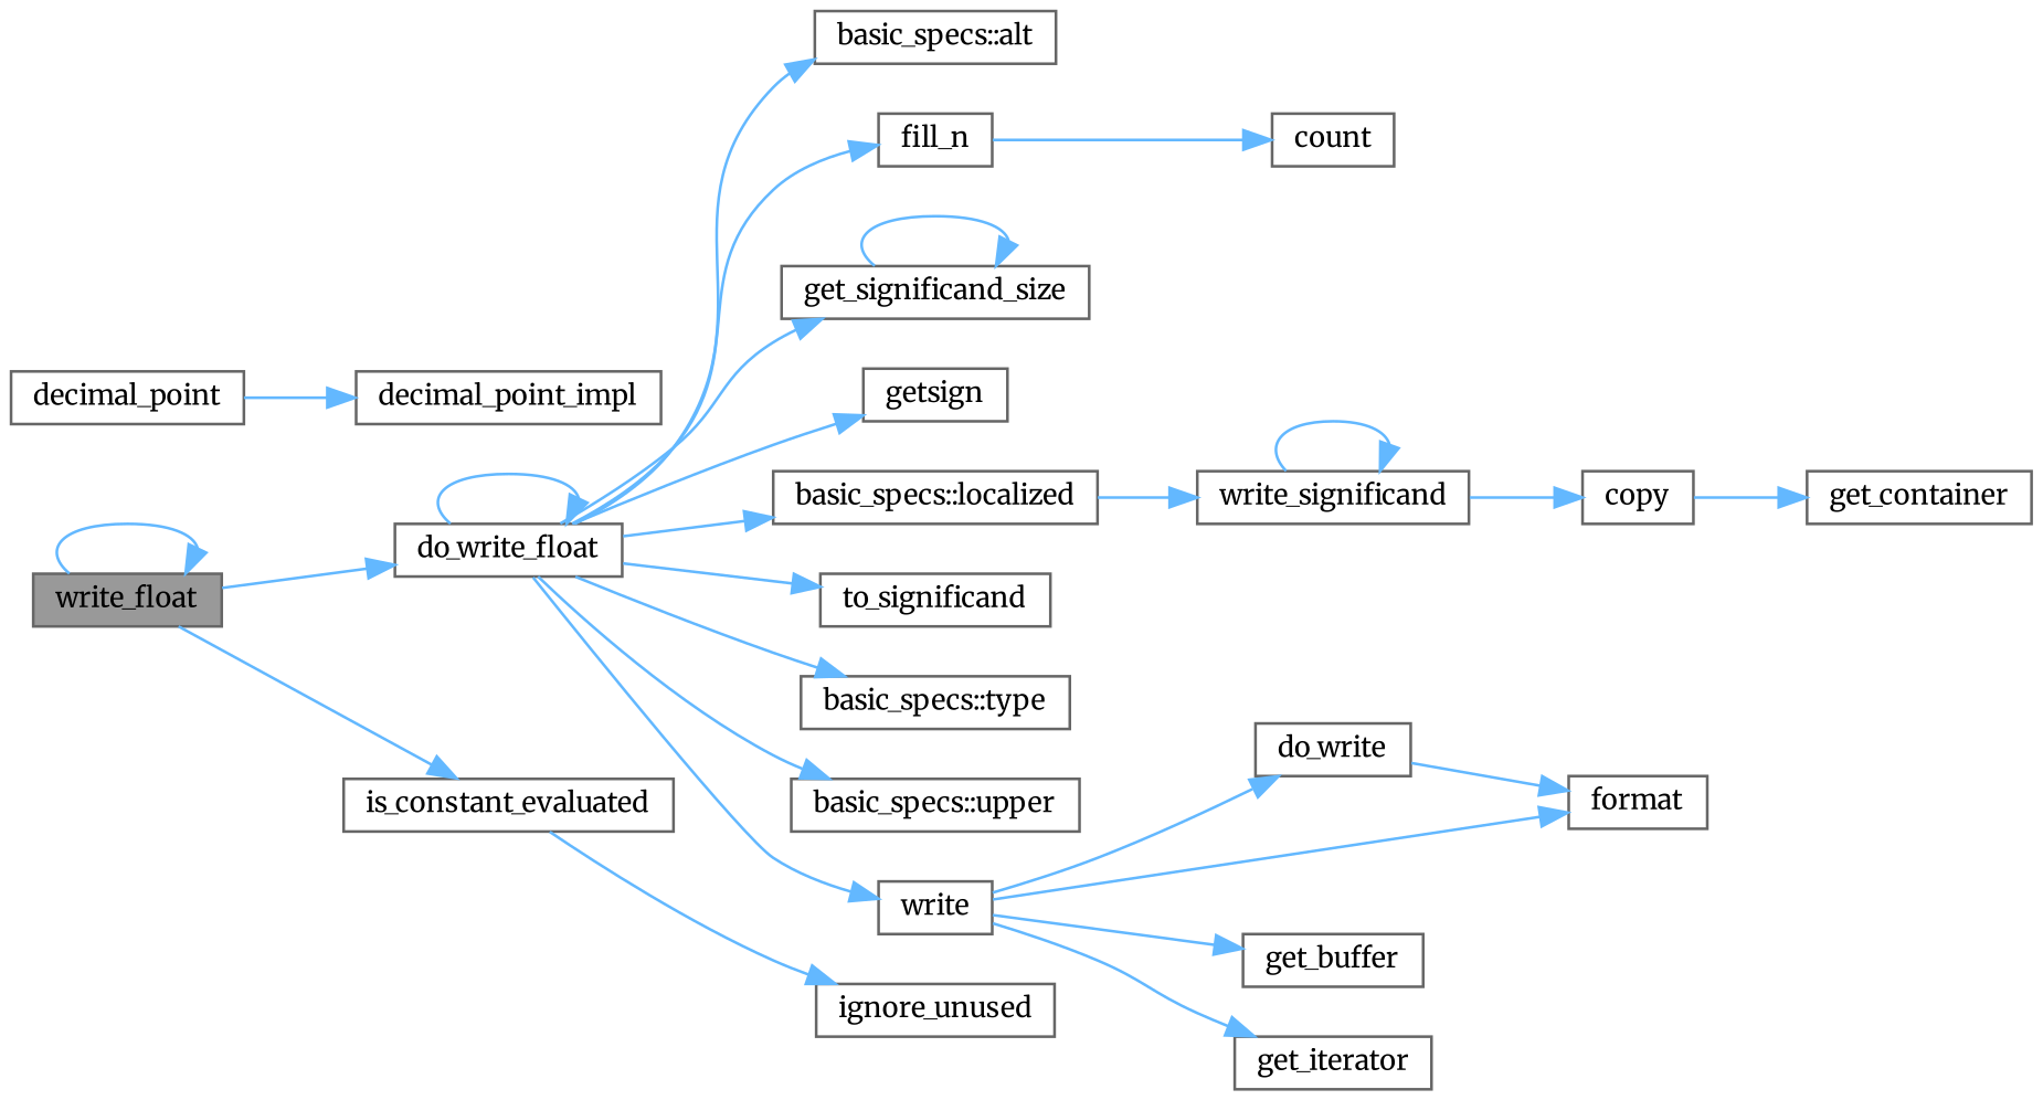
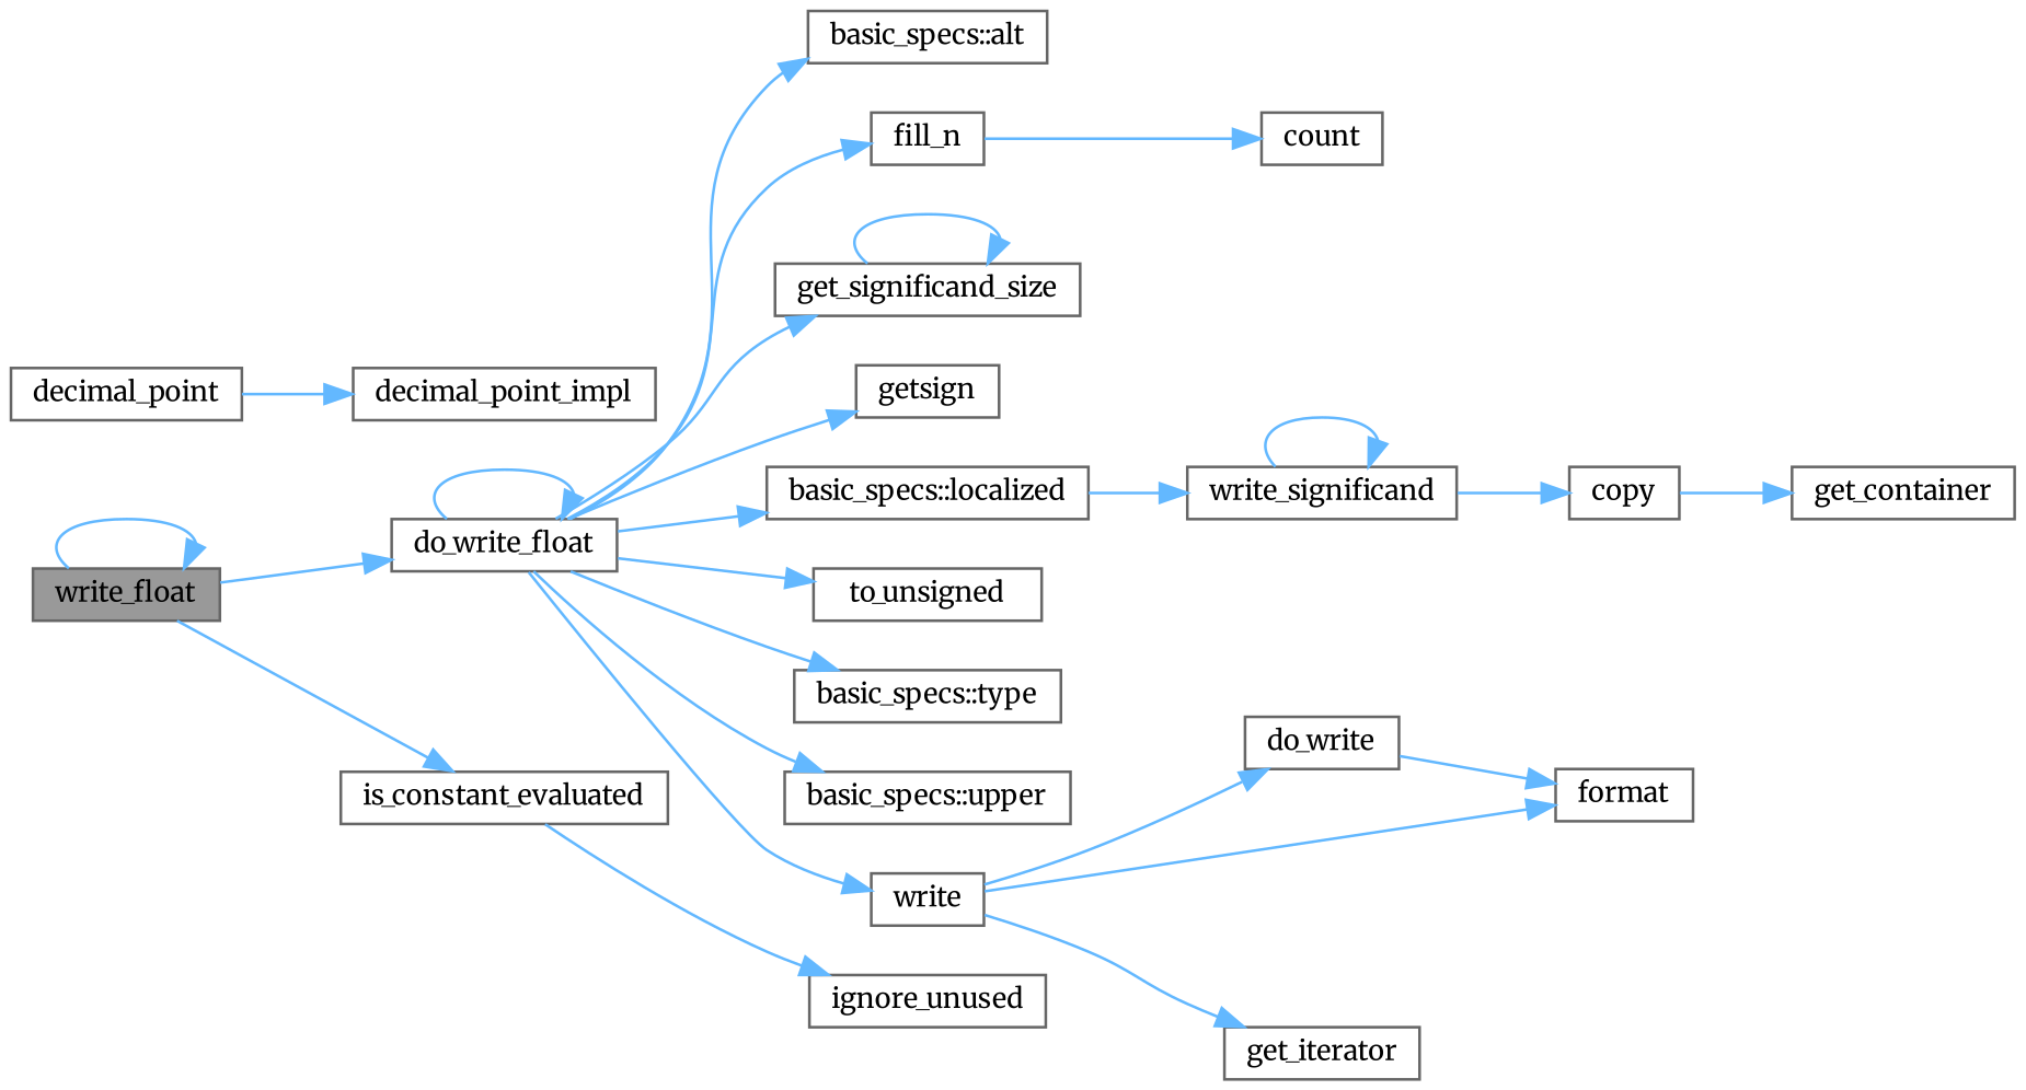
  digraph {
    fontname=Merriweather
    rankdir=LR
    node [color=grey40 fillcolor=white fontname=Merriweather fontsize=10 shape=box style=filled]
    edge [color=steelblue1 fontname=Merriweather fontsize=10 labelfontname=Helvetica labelfontsize=10 style=solid]
    n1 [color=gray40 fillcolor=grey60 fontcolor=black height=0.2 label=write_float width=0.4]
    n2 [height=0.2 label=do_write_float width=0.4]
    n3 [height=0.2 label=is_constant_evaluated width=0.4]
    n4 [height=0.2 label="basic_specs::alt" width=0.4]
    n5 [height=0.2 label=fill_n width=0.4]
    n6 [height=0.2 label=get_significand_size width=0.4]
    n7 [height=0.2 label=getsign width=0.4]
    n8 [height=0.2 label="basic_specs::localized" width=0.4]
-   n9 [height=0.2 label=to_significand width=0.4]
+   n9 [height=0.2 label=to_unsigned width=0.4]
    n10 [height=0.2 label="basic_specs::type" width=0.4]
    n11 [height=0.2 label="basic_specs::upper" width=0.4]
    n12 [height=0.2 label=write width=0.4]
    n13 [height=0.2 label=ignore_unused width=0.4]
    n14 [height=0.2 label=decimal_point width=0.4]
    n15 [height=0.2 label=decimal_point_impl width=0.4]
    n16 [height=0.2 label=count width=0.4]
    n17 [height=0.2 label=write_significand width=0.4]
    n18 [height=0.2 label=do_write width=0.4]
    n19 [height=0.2 label=format width=0.4]
-   n20 [height=0.2 label=get_buffer width=0.4]
    n21 [height=0.2 label=get_iterator width=0.4]
    n22 [height=0.2 label=copy width=0.4]
    n23 [height=0.2 label=get_container width=0.4]
    n1 -> n1
    n1 -> n2
    n1 -> n3
    n2 -> n2
    n2 -> n4
    n2 -> n5
    n2 -> n6
    n2 -> n7
    n2 -> n8
    n2 -> n9
    n2 -> n10
    n2 -> n11
    n2 -> n12
    n3 -> n13
    n5 -> n16
    n6 -> n6
    n8 -> n17
    n12 -> n18
    n12 -> n19
-   n12 -> n20
    n12 -> n21
    n14 -> n15
    n17 -> n17
    n17 -> n22
    n18 -> n19
    n22 -> n23
  }
